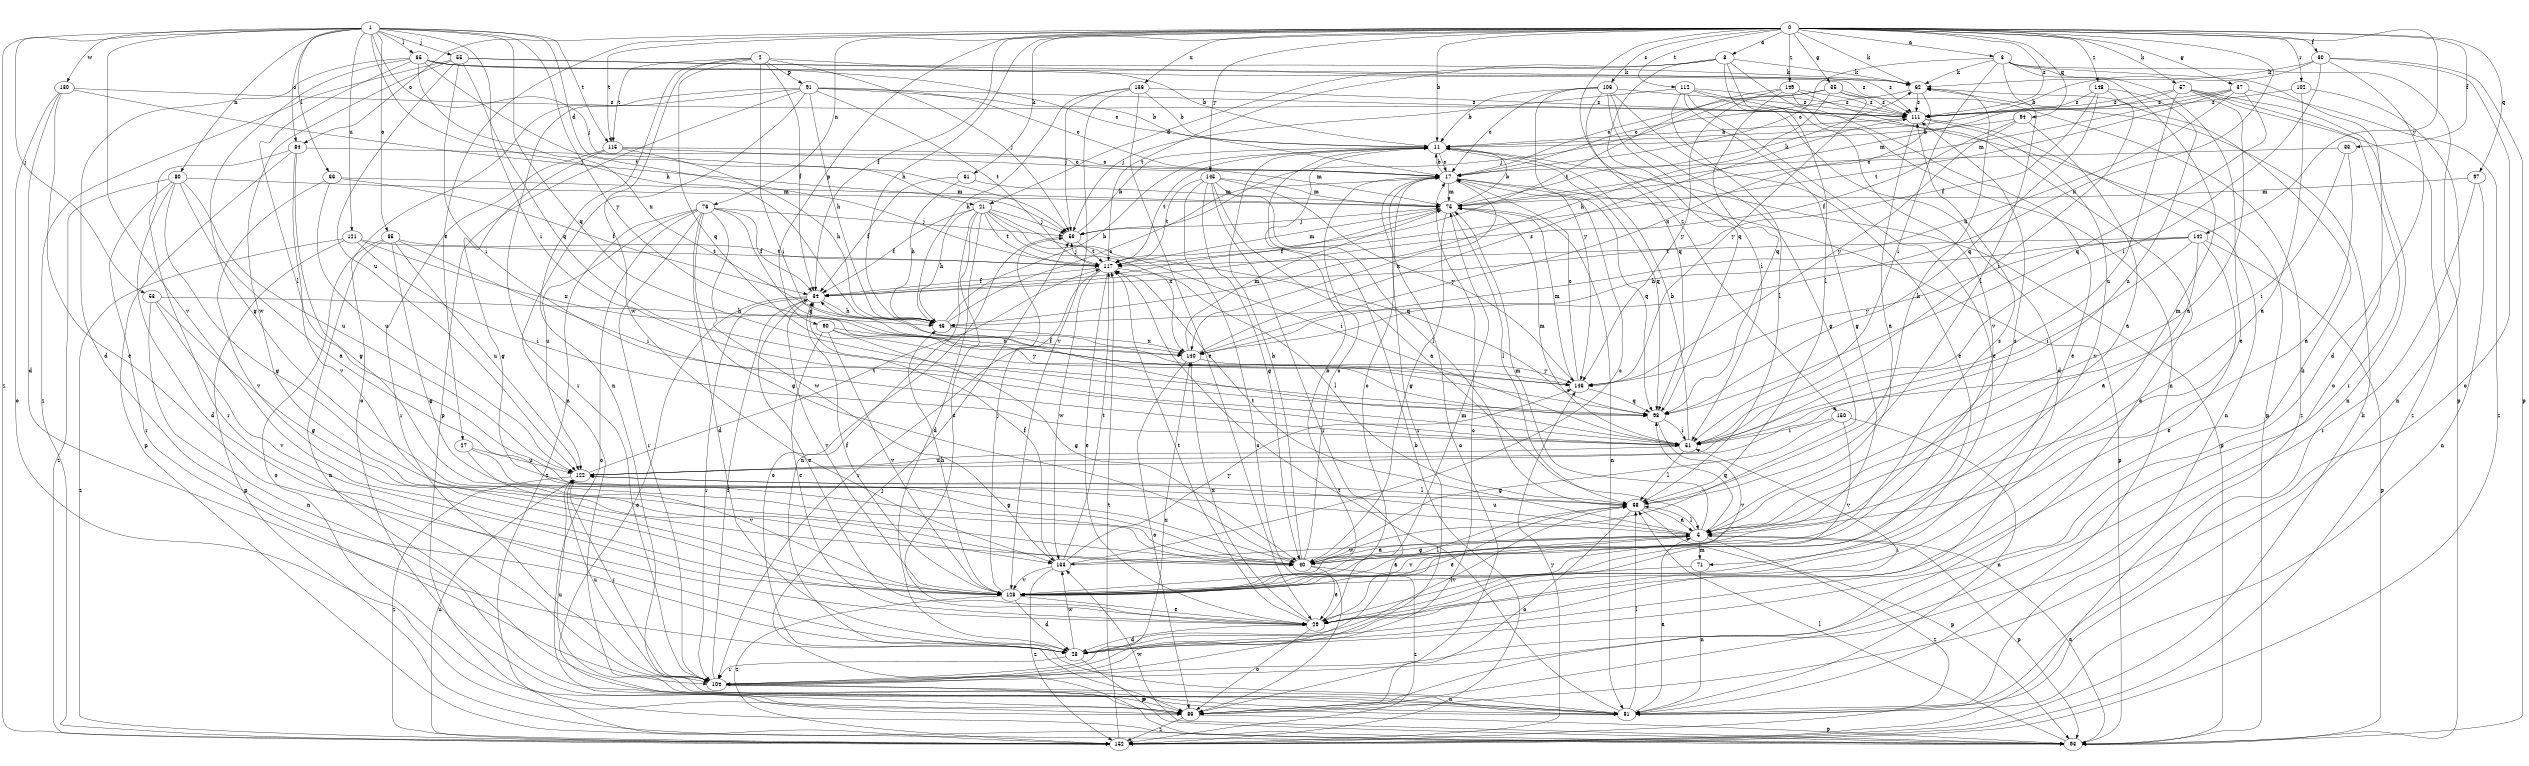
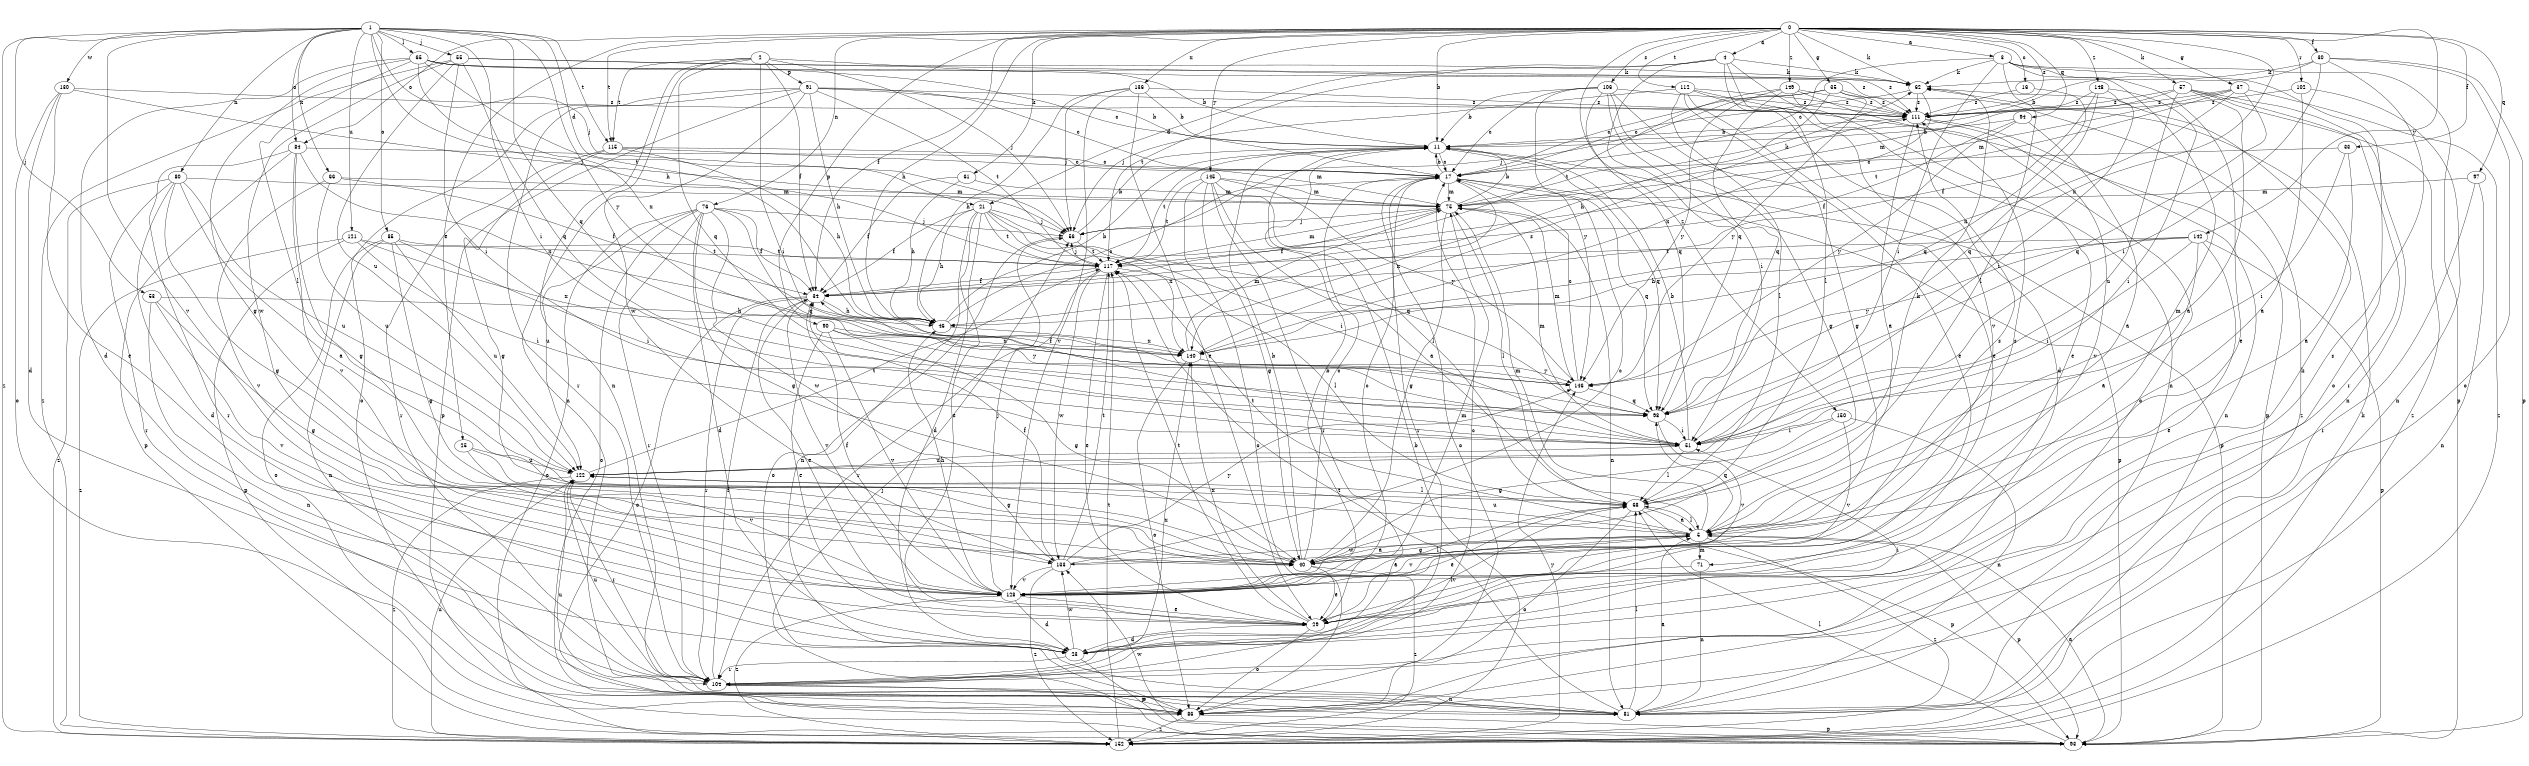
  strict digraph {
    0
    3
-   4 [label=8]
+   4
    11
-   27
+   16
+   27 [label=25]
    30
    33
    34
    35
    37
    46
    57
    61
    62
    76
    84
    90
    94
    97
    102
    106
    111
    112
    115
    136
    140
    n28 [label=142]
    145
    148
    149
    150
    51
    17
    29
    68
    71
    n38 [label=86]
    93
    21
    98
    128
    81
    117
    40
    122
    23
    5
    104
    56
    146
    152
    75
    133
    1
    53
    55
    n58 [label=66]
    65
    80
    85
    121
    130
    2
    91
    0 -> 3 [label=a]
    0 -> 4 [label=a]
    0 -> 11 [label=b]
+   0 -> 16 [label=c]
    0 -> 27 [label=e]
    0 -> 30 [label=f]
    0 -> 33 [label=f]
    0 -> 34 [label=f]
    0 -> 35 [label=g]
    0 -> 37 [label=g]
    0 -> 46 [label=h]
    0 -> 57 [label=k]
    0 -> 61 [label=k]
    0 -> 62 [label=k]
    0 -> 76 [label=n]
    0 -> 84 [label=o]
    0 -> 90 [label=p]
    0 -> 94 [label=q]
    0 -> 97 [label=q]
    0 -> 102 [label=r]
    0 -> 106 [label=s]
    0 -> 111 [label=s]
    0 -> 112 [label=t]
    0 -> 115 [label=t]
    0 -> 136 [label=x]
    0 -> 140 [label=x]
    0 -> n28 [label=y]
    0 -> 145 [label=y]
    0 -> 148 [label=z]
    0 -> 149 [label=z]
    0 -> 150 [label=z]
    3 -> 62 [label=k]
    3 -> 51 [label=i]
    3 -> 17 [label=c]
    3 -> 29 [label=e]
    3 -> 68 [label=l]
    3 -> 71 [label=m]
    3 -> n38 [label=o]
    3 -> 93 [label=p]
    4 -> 62 [label=k]
    4 -> 68 [label=l]
    4 -> 21 [label=d]
    4 -> 98 [label=q]
    4 -> 128 [label=v]
    4 -> 81 [label=n]
    4 -> 117 [label=t]
    11 -> 17 [label=c]
    11 -> 93 [label=p]
    11 -> 98 [label=q]
    11 -> 117 [label=t]
+   16 -> 111 [label=s]
+   16 -> 98 [label=q]
    27 -> 128 [label=v]
    27 -> 40 [label=g]
    27 -> 122 [label=u]
    30 -> 11 [label=b]
    30 -> 62 [label=k]
    30 -> 51 [label=i]
    30 -> n38 [label=o]
    30 -> 93 [label=p]
-   30 -> 23 [label=d]
+   30 -> 23 [label=s]
    33 -> 51 [label=i]
    33 -> 17 [label=c]
    33 -> 5 [label=a]
    34 -> 46 [label=h]
    34 -> 29 [label=e]
    34 -> n38 [label=o]
    34 -> 128 [label=v]
    34 -> 104 [label=r]
    35 -> 46 [label=h]
    35 -> 111 [label=s]
    35 -> 17 [label=c]
    35 -> 56 [label=j]
    35 -> 146 [label=y]
    35 -> 152 [label=z]
    37 -> 111 [label=s]
    37 -> 140 [label=x]
    37 -> 98 [label=q]
    37 -> 117 [label=t]
    37 -> 152 [label=z]
    37 -> 75 [label=m]
    46 -> 11 [label=b]
    46 -> 140 [label=x]
    46 -> 17 [label=c]
    57 -> 111 [label=s]
    57 -> 81 [label=n]
    57 -> 122 [label=u]
    57 -> 5 [label=a]
    57 -> 104 [label=r]
    57 -> 152 [label=z]
    57 -> 75 [label=m]
    61 -> 34 [label=f]
    61 -> 46 [label=h]
    61 -> 75 [label=m]
    62 -> 111 [label=s]
    62 -> 140 [label=x]
    62 -> 17 [label=c]
    76 -> 34 [label=f]
    76 -> n38 [label=o]
    76 -> 98 [label=q]
    76 -> 40 [label=g]
    76 -> 122 [label=u]
    76 -> 23 [label=d]
    76 -> 104 [label=r]
    76 -> 56 [label=j]
-   76 -> 152 [label=z]
+   76 -> 152 [label=o]
    76 -> 133 [label=w]
+   84 -> 140 [label=x]
    84 -> 17 [label=c]
    84 -> 93 [label=p]
    84 -> 128 [label=v]
    84 -> 40 [label=g]
    84 -> 104 [label=r]
    90 -> 140 [label=x]
    90 -> 29 [label=e]
    90 -> 128 [label=v]
    90 -> 40 [label=g]
    90 -> 146 [label=y]
    94 -> 11 [label=b]
    94 -> 34 [label=f]
    94 -> 5 [label=a]
    94 -> 146 [label=y]
    97 -> 81 [label=n]
    97 -> 104 [label=r]
    97 -> 75 [label=m]
    102 -> 111 [label=s]
    102 -> 81 [label=n]
    102 -> 5 [label=a]
    106 -> 11 [label=b]
    106 -> 111 [label=s]
    106 -> 51 [label=i]
    106 -> 17 [label=c]
    106 -> 29 [label=e]
    106 -> 98 [label=q]
    106 -> 40 [label=g]
    106 -> 146 [label=y]
    111 -> 11 [label=b]
    111 -> 128 [label=v]
    111 -> 81 [label=n]
    111 -> 5 [label=a]
    112 -> 111 [label=s]
    112 -> 29 [label=e]
    112 -> 68 [label=l]
    112 -> 93 [label=p]
    112 -> 40 [label=g]
    112 -> 23 [label=d]
    112 -> 56 [label=j]
    115 -> 46 [label=h]
    115 -> 17 [label=c]
    115 -> 40 [label=g]
    115 -> 104 [label=r]
    115 -> 75 [label=m]
    136 -> 11 [label=b]
    136 -> 46 [label=h]
    136 -> 111 [label=s]
    136 -> 29 [label=e]
    136 -> 128 [label=v]
    136 -> 56 [label=j]
    140 -> 111 [label=s]
    140 -> n38 [label=o]
    140 -> 146 [label=y]
    140 -> 75 [label=m]
    n28 -> 46 [label=h]
    n28 -> 51 [label=i]
    n28 -> 29 [label=e]
    n28 -> 93 [label=p]
    n28 -> 117 [label=t]
    n28 -> 5 [label=a]
    n28 -> 146 [label=y]
    145 -> 68 [label=l]
    145 -> n38 [label=o]
    145 -> 117 [label=t]
    145 -> 40 [label=g]
    145 -> 5 [label=a]
    145 -> 104 [label=r]
    145 -> 146 [label=y]
    145 -> 75 [label=m]
    148 -> 34 [label=f]
    148 -> 111 [label=s]
    148 -> 51 [label=i]
    148 -> 98 [label=q]
-   148 -> 122 [label=u]
+   148 -> 122 [label=i]
    149 -> 111 [label=s]
    149 -> 29 [label=e]
    149 -> n38 [label=o]
    149 -> 98 [label=q]
    149 -> 117 [label=t]
    149 -> 146 [label=y]
    150 -> 51 [label=i]
    150 -> 128 [label=v]
    150 -> 81 [label=n]
    150 -> 40 [label=g]
    51 -> 11 [label=b]
    51 -> 68 [label=l]
    51 -> 122 [label=u]
    51 -> 75 [label=m]
    17 -> 11 [label=b]
    17 -> 140 [label=x]
    17 -> n38 [label=o]
    17 -> 93 [label=p]
    17 -> 98 [label=q]
    17 -> 104 [label=r]
    17 -> 75 [label=m]
    29 -> 140 [label=x]
    29 -> n38 [label=o]
    29 -> 117 [label=t]
    29 -> 23 [label=d]
    29 -> 75 [label=m]
    68 -> 62 [label=k]
    68 -> 29 [label=e]
    68 -> n38 [label=o]
    68 -> 93 [label=p]
    68 -> 5 [label=a]
    71 -> 128 [label=v]
    71 -> 81 [label=n]
    n38 -> 93 [label=p]
    n38 -> 152 [label=z]
    93 -> 68 [label=l]
    93 -> 5 [label=a]
    93 -> 56 [label=j]
    93 -> 133 [label=w]
    21 -> 34 [label=f]
    21 -> 46 [label=h]
    21 -> 140 [label=x]
    21 -> 51 [label=i]
    21 -> 29 [label=e]
    21 -> 98 [label=q]
    21 -> 81 [label=n]
    21 -> 117 [label=t]
    21 -> 23 [label=d]
    21 -> 56 [label=j]
    98 -> 51 [label=i]
    98 -> 128 [label=v]
    128 -> 11 [label=b]
    128 -> 34 [label=f]
    128 -> 46 [label=h]
    128 -> 17 [label=c]
    128 -> 29 [label=e]
    128 -> 68 [label=l]
    128 -> 23 [label=d]
    128 -> 5 [label=a]
    128 -> 56 [label=j]
    128 -> 152 [label=z]
    81 -> 68 [label=l]
    81 -> 117 [label=t]
    81 -> 122 [label=u]
    81 -> 5 [label=a]
    117 -> 34 [label=f]
    117 -> 29 [label=e]
    117 -> 68 [label=l]
    117 -> 104 [label=r]
    117 -> 56 [label=j]
    117 -> 75 [label=m]
    117 -> 133 [label=w]
    40 -> 11 [label=b]
    40 -> 111 [label=s]
    40 -> 17 [label=c]
    40 -> 29 [label=e]
    40 -> 5 [label=a]
    40 -> 152 [label=z]
    122 -> 68 [label=l]
    122 -> 117 [label=t]
    122 -> 104 [label=r]
    122 -> 152 [label=z]
    23 -> 62 [label=k]
    23 -> 51 [label=i]
    23 -> 68 [label=l]
    23 -> 93 [label=p]
    23 -> 104 [label=r]
    23 -> 133 [label=w]
    5 -> 68 [label=l]
    5 -> 71 [label=m]
    5 -> 93 [label=p]
    5 -> 98 [label=q]
    5 -> 128 [label=v]
    5 -> 117 [label=t]
    5 -> 40 [label=g]
    5 -> 122 [label=u]
    5 -> 152 [label=z]
    5 -> 75 [label=m]
    5 -> 133 [label=w]
    104 -> 34 [label=f]
    104 -> 140 [label=x]
    104 -> 17 [label=c]
    104 -> n38 [label=o]
    104 -> 81 [label=n]
    104 -> 122 [label=u]
    56 -> 11 [label=b]
    56 -> n38 [label=o]
    56 -> 117 [label=t]
    146 -> 34 [label=f]
    146 -> 17 [label=c]
    146 -> 98 [label=q]
    146 -> 75 [label=m]
    152 -> 11 [label=b]
    152 -> 62 [label=k]
    152 -> 117 [label=t]
    152 -> 122 [label=u]
    152 -> 146 [label=y]
    75 -> 11 [label=b]
    75 -> 34 [label=f]
    75 -> 62 [label=k]
    75 -> 68 [label=l]
    75 -> 81 [label=n]
    75 -> 40 [label=g]
    75 -> 56 [label=j]
    133 -> 34 [label=f]
    133 -> 111 [label=s]
    133 -> 17 [label=c]
    133 -> 128 [label=v]
    133 -> 117 [label=t]
    133 -> 146 [label=y]
    133 -> 152 [label=z]
    1 -> 46 [label=h]
    1 -> 84 [label=o]
    1 -> 115 [label=t]
    1 -> 51 [label=i]
    1 -> 21 [label=d]
    1 -> 98 [label=q]
    1 -> 128 [label=v]
    1 -> 56 [label=j]
    1 -> 146 [label=y]
    1 -> 152 [label=z]
    1 -> 53 [label=j]
    1 -> 55 [label=j]
-   1 -> n58 [label=l]
+   1 -> n58 [label=x]
    1 -> 65 [label=l]
    1 -> 80 [label=n]
    1 -> 85 [label=o]
    1 -> 121 [label=u]
    1 -> 130 [label=w]
    53 -> 46 [label=h]
    53 -> 128 [label=v]
    53 -> 81 [label=n]
    53 -> 40 [label=g]
    55 -> 62 [label=k]
    55 -> 111 [label=s]
    55 -> 51 [label=i]
    55 -> 98 [label=q]
    55 -> 122 [label=u]
    55 -> 152 [label=z]
    55 -> 133 [label=w]
    n58 -> 34 [label=f]
    n58 -> 128 [label=v]
    n58 -> 122 [label=u]
    n58 -> 75 [label=m]
    65 -> 62 [label=k]
    65 -> 111 [label=s]
    65 -> 140 [label=x]
    65 -> 17 [label=c]
    65 -> 68 [label=l]
    65 -> 117 [label=t]
    65 -> 40 [label=g]
    65 -> 23 [label=d]
    80 -> 40 [label=g]
    80 -> 122 [label=u]
    80 -> 23 [label=d]
    80 -> 5 [label=a]
    80 -> 104 [label=r]
    80 -> 152 [label=z]
    80 -> 75 [label=m]
    85 -> 51 [label=i]
    85 -> n38 [label=o]
    85 -> 81 [label=n]
    85 -> 117 [label=t]
    85 -> 40 [label=g]
    85 -> 122 [label=u]
    121 -> 140 [label=x]
    121 -> 51 [label=i]
    121 -> 93 [label=p]
    121 -> 117 [label=t]
    121 -> 152 [label=z]
    130 -> 111 [label=s]
    130 -> 29 [label=e]
    130 -> n38 [label=o]
    130 -> 23 [label=d]
    130 -> 56 [label=j]
    2 -> 11 [label=b]
    2 -> 34 [label=f]
    2 -> 115 [label=t]
    2 -> 51 [label=i]
    2 -> 98 [label=q]
    2 -> 81 [label=n]
    2 -> 56 [label=j]
    2 -> 133 [label=w]
    2 -> 91 [label=p]
    91 -> 11 [label=b]
    91 -> 46 [label=h]
    91 -> 111 [label=s]
    91 -> 17 [label=c]
    91 -> n38 [label=o]
    91 -> 93 [label=p]
    91 -> 81 [label=n]
    91 -> 117 [label=t]
    91 -> 104 [label=r]
  }
